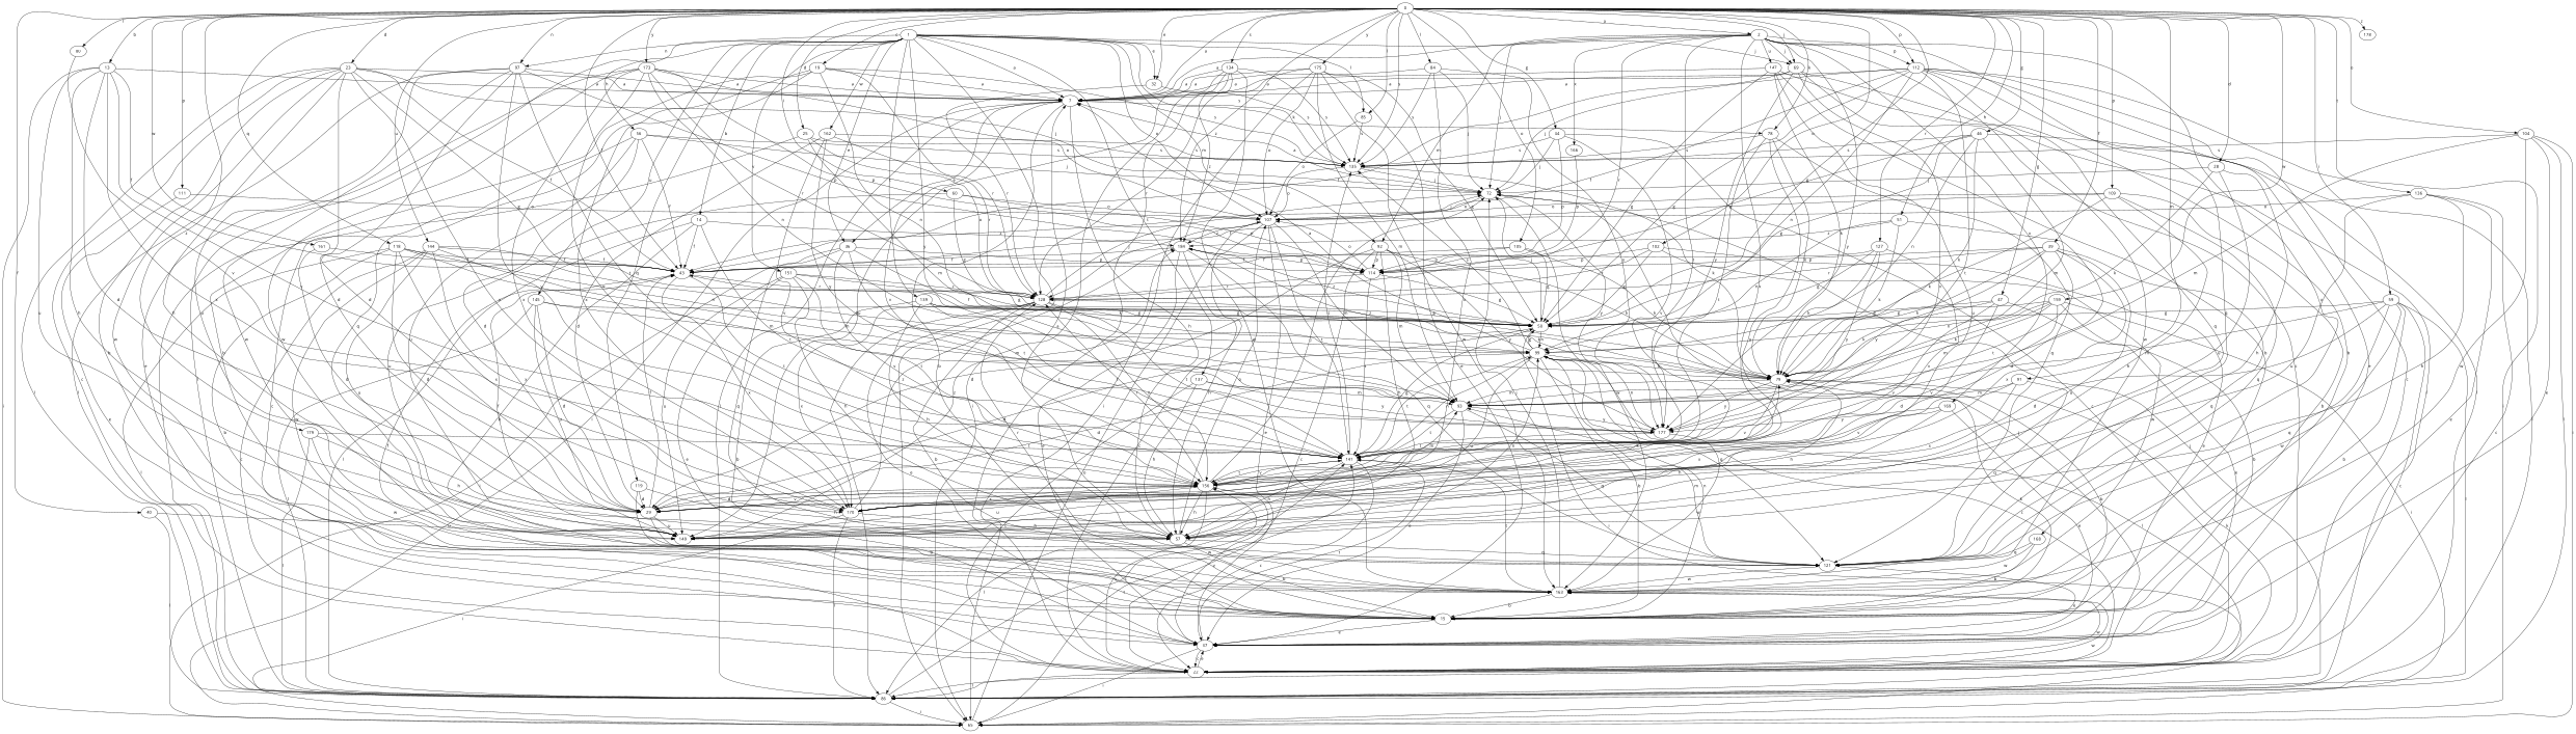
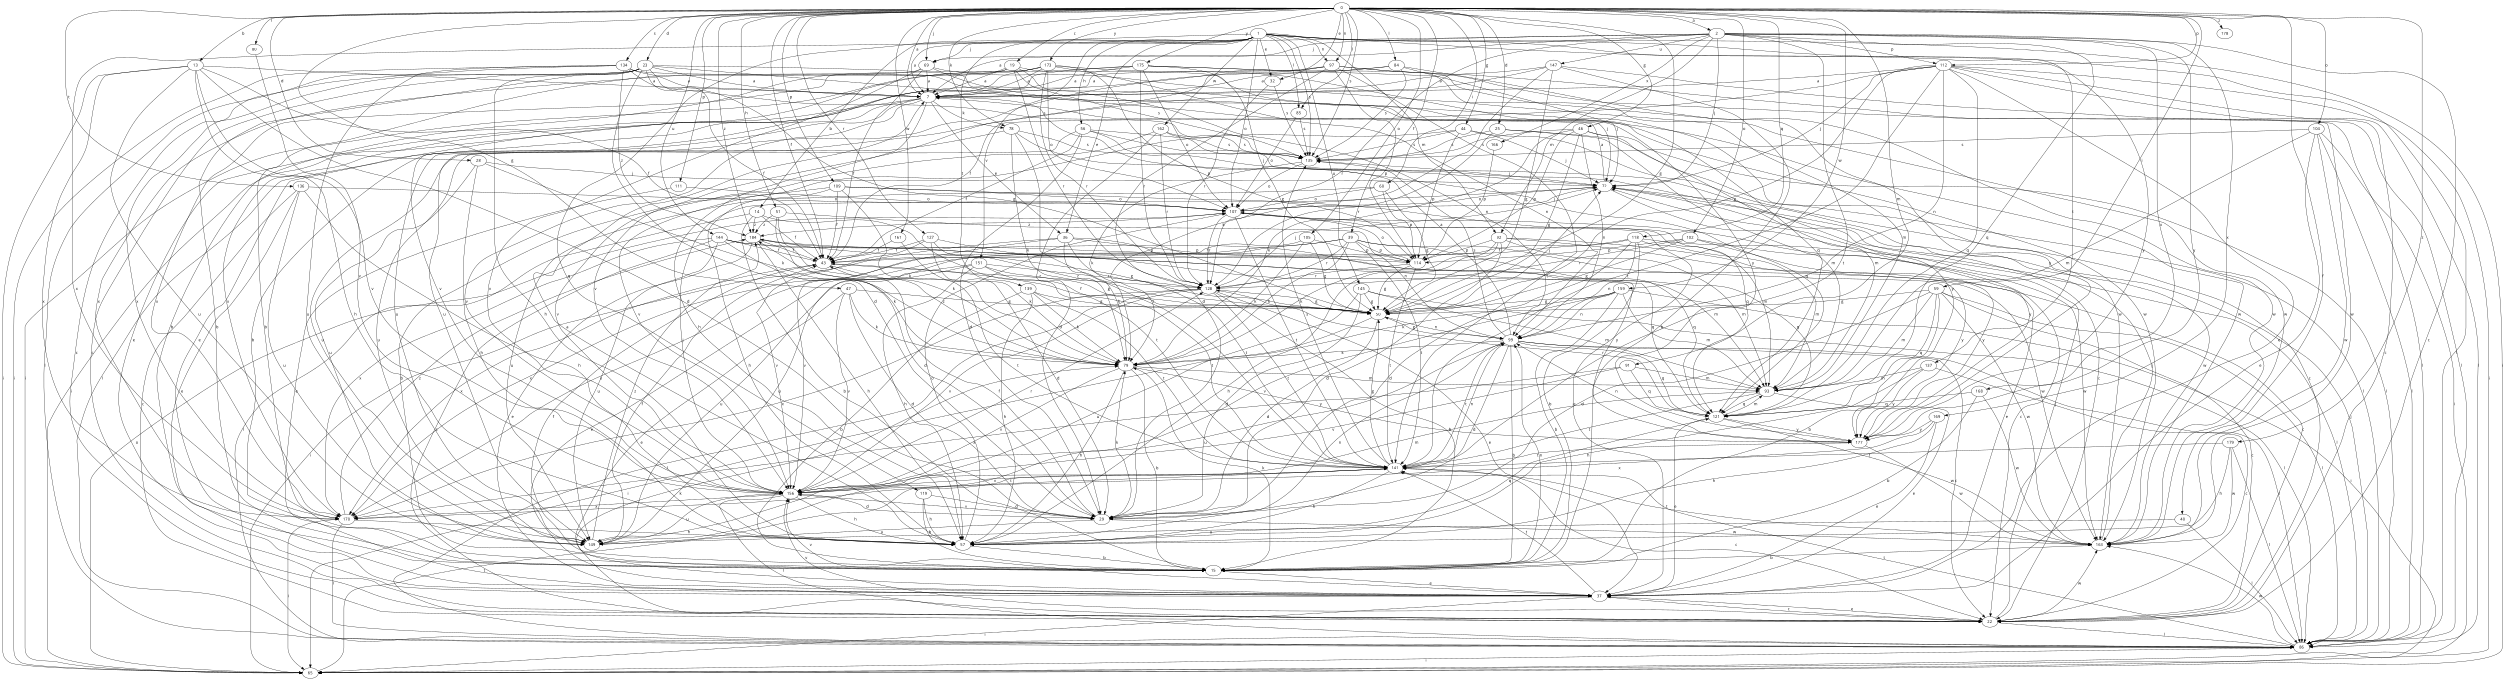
  strict digraph {
    fontname="Open Sans"
    node [fontname="Open Sans"]
    edge [fontname="Open Sans"]
    0
    2
    7
    13
    19
    23
    25
    28
    32
    39
    40
    43
    44
    46
    47
    50
    51
    59
    60
    69
    78
    80
    84
    85
    91
    97
    102
    104
    105
    109
    111
    112
    118
    127
    134
    135
    136
    144
    159
    161
    173
    175
    178
    179
    184
    92
    177
    22
    72
    121
    128
    141
    147
    166
    168
    169
    170
    36
    65
    86
    15
    57
    156
    29
    149
    99
    163
    93
    79
    114
    37
    107
    1
    14
    56
    119
    137
    139
    145
    151
    162
    0 -> 2 [label=a]
    0 -> 7 [label=a]
    0 -> 13 [label=b]
    0 -> 19 [label=c]
    0 -> 23 [label=d]
    0 -> 25 [label=d]
    0 -> 28 [label=d]
    0 -> 32 [label=e]
    0 -> 39 [label=f]
    0 -> 40 [label=f]
    0 -> 43 [label=f]
    0 -> 44 [label=g]
    0 -> 46 [label=g]
    0 -> 47 [label=g]
    0 -> 50 [label=g]
    0 -> 51 [label=h]
    0 -> 59 [label=i]
    0 -> 60 [label=i]
    0 -> 69 [label=j]
    0 -> 78 [label=k]
    0 -> 80 [label=l]
    0 -> 84 [label=l]
    0 -> 85 [label=l]
    0 -> 91 [label=m]
    0 -> 97 [label=n]
    0 -> 102 [label=o]
    0 -> 104 [label=o]
    0 -> 105 [label=o]
    0 -> 109 [label=p]
    0 -> 111 [label=p]
    0 -> 112 [label=p]
    0 -> 118 [label=q]
    0 -> 127 [label=r]
    0 -> 134 [label=s]
    0 -> 135 [label=s]
    0 -> 136 [label=t]
    0 -> 144 [label=u]
    0 -> 159 [label=w]
    0 -> 161 [label=w]
    0 -> 173 [label=y]
    0 -> 175 [label=y]
    0 -> 178 [label=z]
    0 -> 179 [label=z]
    0 -> 184 [label=z]
    2 -> 7 [label=a]
    2 -> 69 [label=j]
    2 -> 112 [label=p]
    2 -> 92 [label=m]
    2 -> 177 [label=y]
    2 -> 22 [label=c]
    2 -> 72 [label=j]
    2 -> 121 [label=q]
    2 -> 128 [label=r]
    2 -> 141 [label=t]
    2 -> 147 [label=u]
    2 -> 166 [label=x]
    2 -> 168 [label=x]
    2 -> 169 [label=x]
    2 -> 170 [label=x]
    7 -> 78 [label=k]
    7 -> 36 [label=e]
    7 -> 65 [label=i]
    7 -> 86 [label=l]
    7 -> 15 [label=b]
    7 -> 57 [label=h]
    7 -> 156 [label=v]
    13 -> 7 [label=a]
    13 -> 43 [label=f]
    13 -> 170 [label=x]
    13 -> 65 [label=i]
    13 -> 57 [label=h]
    13 -> 156 [label=v]
    13 -> 29 [label=d]
    13 -> 149 [label=u]
    19 -> 7 [label=a]
    19 -> 135 [label=s]
    19 -> 121 [label=q]
    19 -> 128 [label=r]
    19 -> 170 [label=x]
    19 -> 15 [label=b]
    19 -> 99 [label=n]
    23 -> 7 [label=a]
    23 -> 43 [label=f]
    23 -> 50 [label=g]
    23 -> 22 [label=c]
    23 -> 72 [label=j]
    23 -> 170 [label=x]
    23 -> 86 [label=l]
    23 -> 15 [label=b]
    23 -> 57 [label=h]
    23 -> 29 [label=d]
    23 -> 163 [label=w]
    25 -> 135 [label=s]
-   25 -> 128 [label=o]
+   25 -> 128 [label=r]
    25 -> 86 [label=l]
    25 -> 93 [label=m]
    28 -> 72 [label=j]
    28 -> 57 [label=h]
    28 -> 149 [label=u]
    28 -> 79 [label=k]
    32 -> 135 [label=s]
    32 -> 128 [label=r]
    39 -> 177 [label=y]
    39 -> 121 [label=q]
    39 -> 128 [label=r]
    39 -> 141 [label=t]
    39 -> 170 [label=x]
    39 -> 149 [label=u]
    39 -> 79 [label=k]
    39 -> 114 [label=p]
    40 -> 86 [label=l]
    40 -> 149 [label=u]
    43 -> 128 [label=r]
    43 -> 141 [label=t]
    43 -> 170 [label=x]
    44 -> 135 [label=s]
    44 -> 22 [label=c]
    44 -> 72 [label=j]
    44 -> 156 [label=v]
    44 -> 114 [label=p]
    46 -> 50 [label=g]
    46 -> 135 [label=s]
    46 -> 86 [label=l]
    46 -> 99 [label=n]
    46 -> 93 [label=m]
    46 -> 79 [label=k]
    46 -> 114 [label=p]
    47 -> 50 [label=g]
    47 -> 156 [label=v]
    47 -> 29 [label=d]
    47 -> 79 [label=k]
    47 -> 37 [label=e]
    50 -> 43 [label=f]
    50 -> 184 [label=z]
    50 -> 72 [label=j]
    50 -> 65 [label=i]
    50 -> 29 [label=d]
    50 -> 99 [label=n]
    51 -> 184 [label=z]
    51 -> 29 [label=d]
    51 -> 99 [label=n]
    51 -> 79 [label=k]
    59 -> 50 [label=g]
    59 -> 22 [label=c]
    59 -> 121 [label=q]
    59 -> 86 [label=l]
    59 -> 15 [label=b]
    59 -> 29 [label=d]
    59 -> 163 [label=w]
    59 -> 93 [label=m]
    60 -> 50 [label=g]
    60 -> 149 [label=u]
    60 -> 114 [label=p]
    60 -> 107 [label=o]
    69 -> 7 [label=a]
    69 -> 43 [label=f]
    69 -> 177 [label=y]
    69 -> 15 [label=b]
    69 -> 156 [label=v]
    69 -> 163 [label=w]
    78 -> 135 [label=s]
    78 -> 121 [label=q]
    78 -> 141 [label=t]
    78 -> 149 [label=u]
    78 -> 79 [label=k]
    80 -> 156 [label=v]
    84 -> 7 [label=a]
    84 -> 135 [label=s]
    84 -> 177 [label=y]
    84 -> 72 [label=j]
    84 -> 170 [label=x]
    85 -> 135 [label=s]
    85 -> 107 [label=o]
    91 -> 121 [label=q]
    91 -> 170 [label=x]
    91 -> 156 [label=v]
    91 -> 93 [label=m]
    97 -> 7 [label=a]
    97 -> 141 [label=t]
    97 -> 86 [label=l]
    97 -> 156 [label=v]
    97 -> 29 [label=d]
    97 -> 149 [label=u]
    97 -> 163 [label=w]
    97 -> 114 [label=p]
    102 -> 50 [label=g]
    102 -> 128 [label=r]
    102 -> 163 [label=w]
    102 -> 114 [label=p]
    102 -> 37 [label=e]
    104 -> 135 [label=s]
    104 -> 65 [label=i]
    104 -> 86 [label=l]
    104 -> 163 [label=w]
    104 -> 93 [label=m]
    104 -> 37 [label=e]
    105 -> 43 [label=f]
    105 -> 50 [label=g]
    105 -> 79 [label=k]
    105 -> 114 [label=p]
    109 -> 43 [label=f]
    109 -> 121 [label=q]
    109 -> 15 [label=b]
    109 -> 57 [label=h]
    109 -> 79 [label=k]
    109 -> 107 [label=o]
    111 -> 37 [label=e]
    111 -> 107 [label=o]
    112 -> 7 [label=a]
    112 -> 43 [label=f]
    112 -> 50 [label=g]
    112 -> 22 [label=c]
    112 -> 72 [label=j]
    112 -> 121 [label=q]
    112 -> 141 [label=t]
    112 -> 65 [label=i]
    112 -> 86 [label=l]
    112 -> 99 [label=n]
    112 -> 37 [label=e]
    118 -> 43 [label=f]
    118 -> 170 [label=x]
    118 -> 86 [label=l]
    118 -> 15 [label=b]
    118 -> 29 [label=d]
    118 -> 99 [label=n]
    118 -> 93 [label=m]
    127 -> 43 [label=f]
    127 -> 50 [label=g]
    127 -> 177 [label=y]
    127 -> 156 [label=v]
    127 -> 79 [label=k]
    134 -> 7 [label=a]
    134 -> 135 [label=s]
    134 -> 184 [label=z]
    134 -> 22 [label=c]
    134 -> 65 [label=i]
    134 -> 149 [label=u]
    134 -> 163 [label=w]
    135 -> 72 [label=j]
    135 -> 79 [label=k]
    135 -> 107 [label=o]
    136 -> 22 [label=c]
    136 -> 57 [label=h]
    136 -> 149 [label=u]
    136 -> 37 [label=e]
    136 -> 107 [label=o]
    144 -> 43 [label=f]
    144 -> 22 [label=c]
    144 -> 170 [label=x]
    144 -> 149 [label=u]
    144 -> 163 [label=w]
    144 -> 93 [label=m]
    144 -> 79 [label=k]
    159 -> 50 [label=g]
    159 -> 65 [label=i]
    159 -> 15 [label=b]
    159 -> 156 [label=v]
    159 -> 99 [label=n]
    159 -> 93 [label=m]
    159 -> 79 [label=k]
    161 -> 43 [label=f]
    161 -> 29 [label=d]
    173 -> 7 [label=a]
    173 -> 128 [label=r]
    173 -> 170 [label=x]
    173 -> 156 [label=v]
    173 -> 99 [label=n]
    173 -> 163 [label=w]
    173 -> 114 [label=p]
    173 -> 37 [label=e]
    173 -> 107 [label=o]
    175 -> 7 [label=a]
    175 -> 50 [label=g]
    175 -> 128 [label=r]
    175 -> 65 [label=i]
    175 -> 163 [label=w]
    175 -> 93 [label=m]
    175 -> 37 [label=e]
    175 -> 107 [label=o]
    179 -> 141 [label=t]
    179 -> 86 [label=l]
    179 -> 57 [label=h]
    179 -> 163 [label=w]
    184 -> 43 [label=f]
    184 -> 121 [label=q]
    184 -> 57 [label=h]
    184 -> 114 [label=p]
    184 -> 37 [label=e]
    92 -> 177 [label=y]
    92 -> 22 [label=c]
    92 -> 57 [label=h]
    92 -> 29 [label=d]
    92 -> 93 [label=m]
    92 -> 79 [label=k]
    92 -> 114 [label=p]
    177 -> 141 [label=t]
    177 -> 99 [label=n]
    177 -> 163 [label=w]
    22 -> 72 [label=j]
    22 -> 86 [label=l]
    22 -> 156 [label=v]
    22 -> 163 [label=w]
    22 -> 79 [label=k]
    22 -> 37 [label=e]
    72 -> 7 [label=a]
    72 -> 177 [label=y]
    72 -> 163 [label=w]
    72 -> 107 [label=o]
-   93 -> 177 [label=y]
+   121 -> 177 [label=y]
    121 -> 128 [label=r]
    121 -> 163 [label=w]
    121 -> 93 [label=m]
    121 -> 37 [label=e]
    128 -> 50 [label=g]
    128 -> 72 [label=j]
    128 -> 141 [label=t]
    128 -> 170 [label=x]
    128 -> 86 [label=l]
    128 -> 15 [label=b]
    128 -> 156 [label=v]
    128 -> 37 [label=e]
    141 -> 50 [label=g]
    141 -> 135 [label=s]
    141 -> 22 [label=c]
    141 -> 57 [label=h]
    141 -> 156 [label=v]
    141 -> 99 [label=n]
    147 -> 7 [label=a]
    147 -> 50 [label=g]
    147 -> 86 [label=l]
    147 -> 15 [label=b]
    147 -> 149 [label=u]
    147 -> 79 [label=k]
    166 -> 114 [label=p]
    168 -> 121 [label=q]
    168 -> 15 [label=b]
    168 -> 163 [label=w]
    169 -> 177 [label=y]
    169 -> 170 [label=x]
    169 -> 57 [label=h]
    169 -> 37 [label=e]
    170 -> 184 [label=z]
    170 -> 65 [label=i]
    170 -> 86 [label=l]
    170 -> 57 [label=h]
    36 -> 121 [label=q]
    36 -> 141 [label=t]
    36 -> 65 [label=i]
    36 -> 156 [label=v]
    36 -> 79 [label=k]
    36 -> 114 [label=p]
    65 -> 141 [label=t]
    65 -> 107 [label=o]
    86 -> 72 [label=j]
    86 -> 141 [label=t]
    86 -> 65 [label=i]
    86 -> 163 [label=w]
    15 -> 43 [label=f]
    15 -> 99 [label=n]
    15 -> 79 [label=k]
    15 -> 37 [label=e]
    57 -> 7 [label=a]
    57 -> 121 [label=q]
    57 -> 15 [label=b]
    57 -> 99 [label=n]
    57 -> 107 [label=o]
    156 -> 72 [label=j]
    156 -> 128 [label=r]
    156 -> 141 [label=t]
    156 -> 170 [label=x]
    156 -> 86 [label=l]
    156 -> 57 [label=h]
    156 -> 29 [label=d]
    156 -> 149 [label=u]
    156 -> 93 [label=m]
    29 -> 43 [label=f]
    29 -> 156 [label=v]
    29 -> 149 [label=u]
    29 -> 163 [label=w]
    29 -> 79 [label=k]
    149 -> 43 [label=f]
    149 -> 184 [label=z]
    99 -> 7 [label=a]
    99 -> 50 [label=g]
    99 -> 135 [label=s]
    99 -> 22 [label=c]
    99 -> 121 [label=q]
    99 -> 141 [label=t]
    99 -> 86 [label=l]
    99 -> 15 [label=b]
    99 -> 29 [label=d]
    99 -> 149 [label=u]
    99 -> 79 [label=k]
    163 -> 72 [label=j]
    163 -> 141 [label=t]
    163 -> 15 [label=b]
    93 -> 121 [label=q]
    93 -> 141 [label=t]
    93 -> 37 [label=e]
    79 -> 184 [label=z]
    79 -> 177 [label=y]
    79 -> 15 [label=b]
    79 -> 57 [label=h]
    79 -> 156 [label=v]
    79 -> 93 [label=m]
    114 -> 50 [label=g]
    114 -> 128 [label=r]
    114 -> 141 [label=t]
    114 -> 107 [label=o]
    37 -> 22 [label=c]
    37 -> 141 [label=t]
    37 -> 65 [label=i]
    37 -> 156 [label=v]
    107 -> 184 [label=z]
    107 -> 22 [label=c]
    107 -> 72 [label=j]
    107 -> 128 [label=r]
    107 -> 141 [label=t]
    107 -> 93 [label=m]
    107 -> 37 [label=e]
    1 -> 7 [label=a]
    1 -> 32 [label=e]
    1 -> 69 [label=j]
    1 -> 85 [label=l]
    1 -> 97 [label=n]
    1 -> 135 [label=s]
    1 -> 92 [label=m]
    1 -> 177 [label=y]
    1 -> 36 [label=e]
    1 -> 65 [label=i]
    1 -> 86 [label=l]
    1 -> 107 [label=o]
    1 -> 14 [label=b]
    1 -> 56 [label=h]
    1 -> 119 [label=q]
    1 -> 137 [label=t]
    1 -> 139 [label=t]
    1 -> 145 [label=u]
    1 -> 151 [label=v]
    1 -> 162 [label=w]
    14 -> 43 [label=f]
    14 -> 184 [label=z]
    14 -> 141 [label=t]
    14 -> 86 [label=l]
    14 -> 15 [label=b]
    56 -> 43 [label=f]
    56 -> 135 [label=s]
    56 -> 22 [label=c]
    56 -> 72 [label=j]
    56 -> 29 [label=d]
    56 -> 149 [label=u]
    119 -> 15 [label=b]
    119 -> 57 [label=h]
    119 -> 29 [label=d]
    137 -> 177 [label=y]
    137 -> 22 [label=c]
    137 -> 57 [label=h]
    137 -> 93 [label=m]
    139 -> 50 [label=g]
    139 -> 141 [label=t]
    139 -> 15 [label=b]
    139 -> 57 [label=h]
    139 -> 79 [label=k]
    145 -> 50 [label=g]
    145 -> 86 [label=l]
    145 -> 29 [label=d]
    145 -> 149 [label=u]
    145 -> 93 [label=m]
    151 -> 50 [label=g]
    151 -> 128 [label=r]
    151 -> 141 [label=t]
    151 -> 57 [label=h]
    151 -> 149 [label=u]
    151 -> 37 [label=e]
    162 -> 135 [label=s]
    162 -> 177 [label=y]
    162 -> 128 [label=r]
    162 -> 156 [label=v]
    162 -> 29 [label=d]
  }
